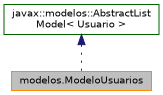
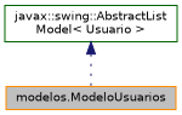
  digraph {
    node [fontname=Helvetica fontsize=10 shape=record style=filled]
    n1 [color=darkorange fillcolor=grey75 fontcolor=black height=0.2 label="modelos.ModeloUsuarios" width=0.4]
-   n2 [color=darkgreen fillcolor=white height=0.2 label="javax::modelos::AbstractList\lModel\< Usuario \>" width=0.4]
+   n2 [color=darkgreen fillcolor=white height=0.2 label="javax::swing::AbstractList\lModel\< Usuario \>" width=0.4]
    n2 -> n1 [color=midnightblue dir=back fontname=Helvetica fontsize=10 labelfontname=Helvetica labelfontsize=10 style=dotted]
  }
